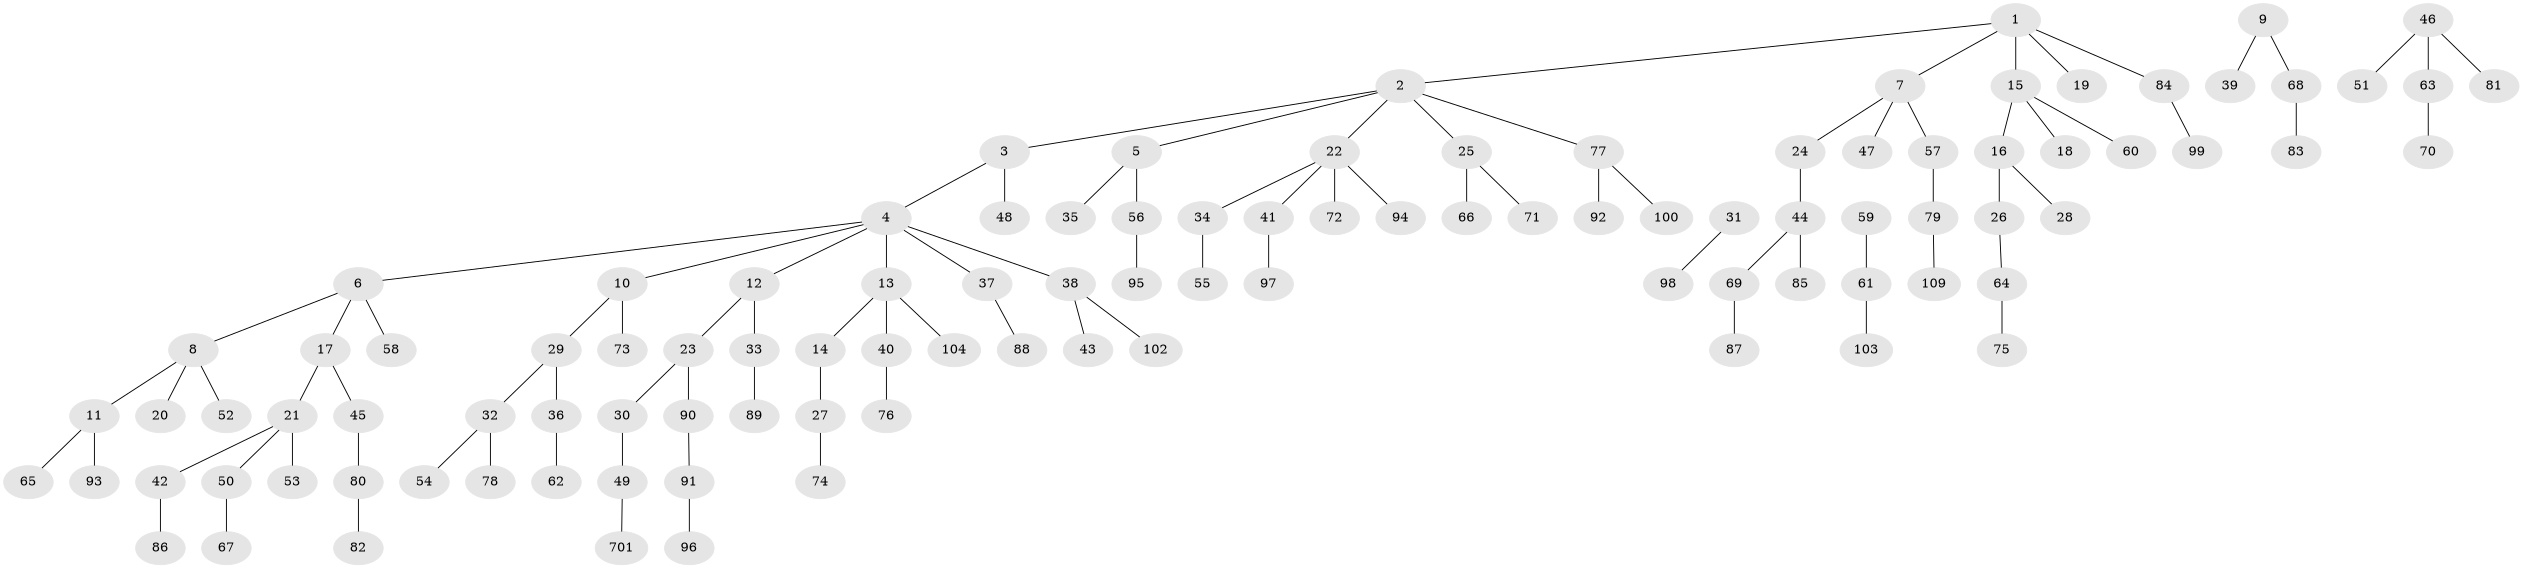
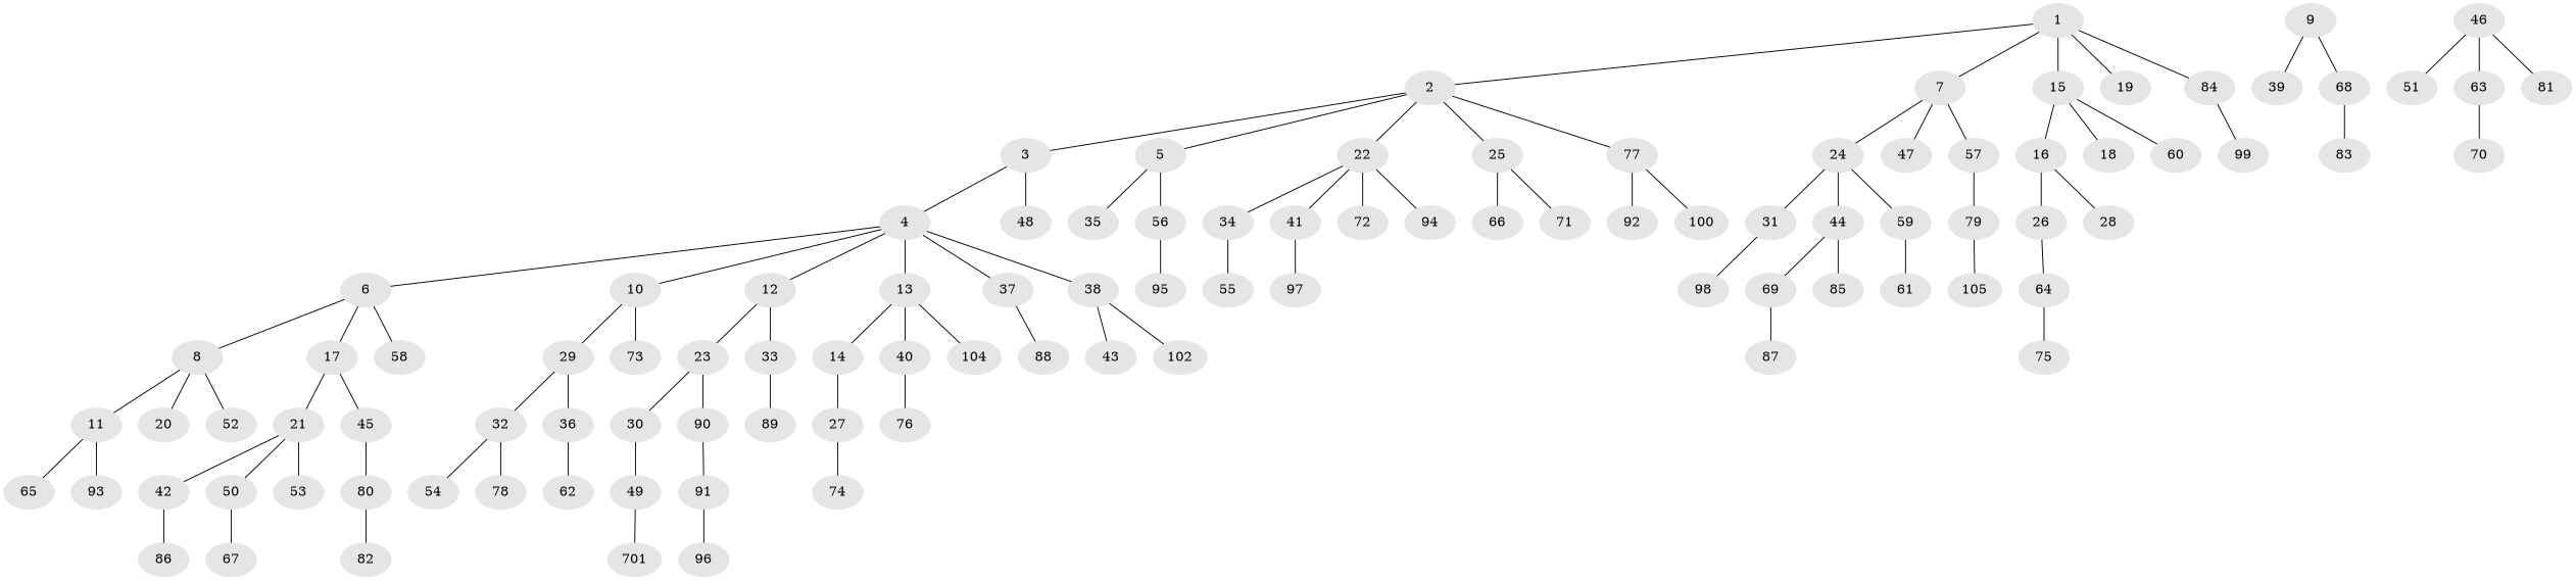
  graph {
    node [color=gray90 style=filled]
    1
    2
    7
    15
    19
    84
    3
    5
    22
    25
    77
    24
    47
    57
    16
    18
    60
    99
    4
    48
    35
    56
    34
    41
    72
    94
    66
    71
    92
    100
    6
    10
    12
    13
    37
    38
    8
    17
    58
    29
    73
    23
    33
    14
    40
    104
    88
    43
    102
    95
    11
    20
    52
    21
    45
    9
    39
    68
    31
    44
    59
    79
    65
    93
    83
    32
    36
    30
    90
    89
    27
    76
    74
    26
    28
    64
    42
    50
    53
    80
    86
    67
    55
    97
    49
    91
    98
    69
    85
    61
    75
    54
    78
    62
    46
    51
    63
    81
    n99 [label=701]
    87
    82
    70
-   105 [label=109]
-   103
+   105
    96
    1 -- 2
    1 -- 7
    1 -- 15
    1 -- 19
    1 -- 84
    2 -- 3
    2 -- 5
    2 -- 22
    2 -- 25
    2 -- 77
    7 -- 24
    7 -- 47
    7 -- 57
    15 -- 16
    15 -- 18
    15 -- 60
    84 -- 99
    3 -- 4
    3 -- 48
    5 -- 35
    5 -- 56
    22 -- 34
    22 -- 41
    22 -- 72
    22 -- 94
    25 -- 66
    25 -- 71
    77 -- 92
    77 -- 100
+   24 -- 31
    24 -- 44
+   24 -- 59
    57 -- 79
    16 -- 26
    16 -- 28
    4 -- 6
    4 -- 10
    4 -- 12
    4 -- 13
    4 -- 37
    4 -- 38
    56 -- 95
    34 -- 55
    41 -- 97
    6 -- 8
    6 -- 17
    6 -- 58
    10 -- 29
    10 -- 73
    12 -- 23
    12 -- 33
    13 -- 14
    13 -- 40
    13 -- 104
    37 -- 88
    38 -- 43
    38 -- 102
    8 -- 11
    8 -- 20
    8 -- 52
    17 -- 21
    17 -- 45
    29 -- 32
    29 -- 36
    23 -- 30
    23 -- 90
    33 -- 89
    14 -- 27
    40 -- 76
    11 -- 65
    11 -- 93
    21 -- 42
    21 -- 50
    21 -- 53
    45 -- 80
    9 -- 39
    9 -- 68
    68 -- 83
    31 -- 98
    44 -- 69
    44 -- 85
    59 -- 61
    79 -- 105
    32 -- 54
    32 -- 78
    36 -- 62
    30 -- 49
    90 -- 91
    27 -- 74
    26 -- 64
    64 -- 75
    42 -- 86
    50 -- 67
    80 -- 82
    49 -- n99
    91 -- 96
    69 -- 87
-   61 -- 103
    46 -- 51
    46 -- 63
    46 -- 81
    63 -- 70
  }
